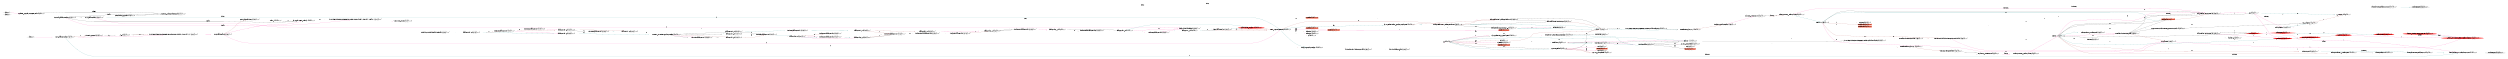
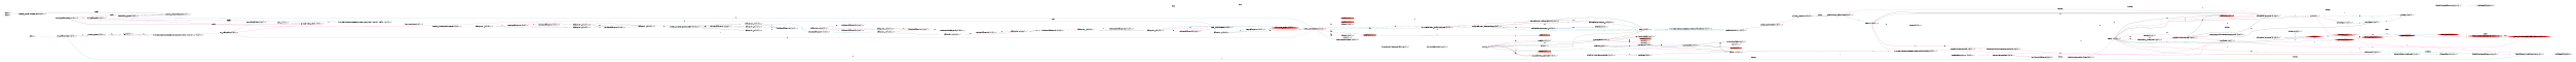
  digraph {
    rankdir=LR
    node [color=gray40 fillcolor=white shape=ellipse style=filled]
    edge [arrowhead=box color=deeppink style=dashed]
    n1 [color=blue label="mlt.setMaxDocFreq(localParams.getInt(\"maxdf\"))@@@18@@@['1', '1', '1']"]
    n2 [color=brown label="boostFields = SolrPluginUtils.parseFieldBoosts(qf)@@@25@@@['1', '1', '0']"]
    n3 [color=blue label="localParams.get(\"boost\") != null@@@20@@@['0', '0', '1']" shape=diamond]
    n4 [fillcolor=red label="ArrayList<String> fields = new ArrayList<>()@@@27@@@['0', '1', '0']"]
    n5 [label="mlt.setBoost(localParams.getBool(\"boost\"))@@@21@@@['1', '0', '1']"]
    n6 [color=blue label="boostFields = SolrPluginUtils.parseFieldBoosts(qf)@@@22@@@['1', '1', '1']"]
    n7 [color=blue label="mlt.setAnalyzer(req.getSchema().getIndexAnalyzer())@@@24@@@['0', '0', '1']"]
    n8 [color=brown label="boostFields.size() > 0@@@57@@@['1', '0', '1']" shape=diamond]
    n9 [color=blue label="newQ.setDisableCoord(boostedMLTQuery.isCoordDisabled())@@@59@@@['1', '1', '1']"]
    n10 [label="b != null@@@64@@@['1', '1', '1']" shape=diamond]
    n11 [label="newQ.add(q,clause.getOccur())@@@67@@@['0', '0', '1']"]
    n12 [label="Query q = clause.getQuery()@@@58@@@['1', '1', '0']"]
    n13 [label="Float b = boostFields.get(((TermQuery)q).getTerm().field())@@@63@@@['1', '1', '1']"]
    n14 [color=blue label="Query q = clause.getQuery()@@@62@@@['1', '0', '1']"]
    n15 [label="BooleanQuery.Builder realMLTQuery = new BooleanQuery.Builder()@@@71@@@['0', '0', '1']"]
    n16 [color=blue label="boostedMLTQuery = newQ.build()@@@69@@@['0', '0', '1']"]
    n17 [label="boostedMLTQuery@@@61@@@['0', '0', '1']"]
    n18 [label="newQ.setMinimumNumberShouldMatch(boostedMLTQuery.getMinimumNumberShouldMatch())@@@60@@@['0', '0', '1']"]
    n19 [label="BooleanQuery.Builder newQ = new BooleanQuery.Builder()@@@58@@@['0', '0', '1']"]
    n20 [color=blue fillcolor=tomato label="BooleanClause clause@@@61@@@['1', '1', '1']" shape=box]
    n21 [color=blue label="realMLTQuery.add(createIdQuery(\"id\",id),BooleanClause.Occur.MUST_NOT)@@@74@@@['0', '0', '1']"]
    n22 [label="q = new BoostQuery(q,b)@@@65@@@['1', '1', '1']"]
    n23 [color=brown fillcolor=red label="q = new BoostQuery(q,b)@@@61@@@['1', '0', '0']"]
    n24 [fillcolor=red label="q instanceof BoostQuery@@@60@@@['0', '1', '0']" shape=diamond]
    n25 [fillcolor=red label="q = ((fieldBoost != null)? new BoostQuery(q,fieldBoost * originalBoost): clause.getQuery())@@@66@@@['0', '1', '0']"]
    n26 [color=brown label="float originalBoost = 1f@@@59@@@['0', '1', '0']"]
    n27 [fillcolor=red label="BoostQuery bq = (BoostQuery)q@@@61@@@['0', '1', '0']"]
    n28 [color=brown label="Float b = boostFields.get(((TermQuery)q).getTerm().field())@@@59@@@['1', '0', '0']"]
    n29 [color=blue label="realMLTQuery.setDisableCoord(true)@@@72@@@['0', '0', '1']"]
    n30 [label="realMLTQuery.add(boostedMLTQuery,BooleanClause.Occur.MUST)@@@73@@@['0', '0', '1']"]
    n31 [label="SolrIndexSearcher searcher = req.getSearcher()@@@6@@@['1', '1', '0']"]
    n32 [color=brown label="Query docIdQuery = createIdQuery(defaultField,uniqueValue)@@@7@@@['1', '1', '0']"]
    n33 [label="realMLTQuery.add(docIdQuery,BooleanClause.Occur.MUST_NOT)@@@74@@@['0', '1', '0']"]
    n34 [color=blue label="String(( qf = localParams.getParams(\"qf\")@@@8@@@['1', '1', '1']"]
    n35 [label="TopDocs td = searcher.search(docIdQuery,1)@@@10@@@['1', '1', '0']"]
    n36 [color=brown label="fieldNames.size() < 1@@@47@@@['0', '0', '1']" shape=diamond]
    n37 [color=brown label="throw new SolrException(SolrException.ErrorCode.BAD_REQUEST,\"MoreLikeThis requires at least one similarity field: qf\")@@@48@@@['1', '1', '1']"]
    n38 [color=blue label="mlt.setFieldNames(fieldNames.toArray(new String(((())@@@50@@@['0', '0', '1']"]
    n39 [color=blue label="newQ.setDisableCoord(boostedMLTQuery.isCoordDisabled())@@@55@@@['1', '1', '0']"]
    n40 [color=brown label="filteredDocument.put(field,doc.getFieldValues(field))@@@52@@@['0', '0', '1']"]
    n41 [color=blue label="MoreLikeThis mlt = new MoreLikeThis(req.getSearcher().getIndexReader())@@@10@@@['1', '1', '1']"]
    n42 [label="localParams.get(\"maxwl\") != null@@@17@@@['1', '0', '0']" shape=diamond]
    n43 [color=blue label="localParams.getInt(\"mintf\") != null@@@11@@@['0', '0', '1']" shape=diamond]
    n44 [color=brown label="localParams.get(\"maxwl\") != null@@@17@@@['0', '1', '0']" shape=diamond]
    n45 [label="mlt.setMinWordLen(localParams.getInt(\"minwl\"))@@@16@@@['0', '1', '0']"]
    n46 [color=brown label="mlt.setMinTermFreq(localParams.getInt(\"mintf\"))@@@11@@@['1', '1', '1']"]
    n47 [color=blue label="localParams.get(\"maxqt\") != null@@@18@@@['1', '1', '0']" shape=diamond]
    n48 [label="mlt.setMinDocFreq(localParams.getInt(\"mindf\",0))@@@12@@@['0', '0', '1']"]
    n49 [color=brown label="localParams.getInt(\"mintf\") != null@@@14@@@['0', '1', '0']" shape=diamond]
    n50 [color=brown label="localParams.getInt(\"mindf\") != null@@@15@@@['0', '1', '0']" shape=diamond]
    n51 [color=brown label="mlt.setMinTermFreq(localParams.getInt(\"mintf\"))@@@14@@@['1', '1', '0']"]
    n52 [label="mlt.setMinDocFreq(localParams.getInt(\"mindf\"))@@@15@@@['1', '1', '0']"]
    n53 [label="localParams.getInt(\"mindf\") != null@@@15@@@['1', '0', '0']" shape=diamond]
    n54 [label="mlt.setMinTermFreq(localParams.getInt(\"mintf\"))@@@14@@@['1', '0', '0']"]
    n55 [label="String uniqueValue = localParams.get(QueryParsing.V)@@@4@@@['1', '1', '0']"]
    n56 [label="String(( qf = localParams.getParams(\"qf\")@@@5@@@['1', '1', '0']"]
    n57 [color=blue label="throw new SolrException(SolrException.ErrorCode.BAD_REQUEST,\"Error completing MLT request. Could not fetch \" + \"document with id (\" + uniqueValue + \"(\")@@@11@@@['1', '0', '0']"]
    n58 [label="Map<String,Float> boostFields = new HashMap<>()@@@9@@@['1', '1', '1']"]
    n59 [color=blue label="ScoreDoc(( scoreDocs = td.scoreDocs@@@12@@@['1', '1', '0']"]
    n60 [fillcolor=lightgray label="return realMLTQuery.build()@@@75@@@['0', '0', '1']"]
    n61 [color=brown label="mlt.setMaxQueryTerms(localParams.getInt(\"maxqt\"))@@@18@@@['0', '1', '0']"]
    n62 [color=brown label="mlt.setMinWordLen(localParams.getInt(\"minwl\"))@@@13@@@['1', '1', '1']"]
    n63 [color=brown label="localParams.get(\"maxntp\") != null@@@19@@@['1', '0', '0']" shape=diamond]
    n64 [label="mlt.setMaxQueryTerms(localParams.getInt(\"maxqt\"))@@@18@@@['1', '0', '0']"]
    n65 [fillcolor=red label="b != null@@@60@@@['1', '0', '0']" shape=diamond]
    n66 [fillcolor=red label="Float fieldBoost = boostFields.get(((TermQuery)q).getTerm().field())@@@65@@@['0', '1', '0']"]
    n67 [color=blue fillcolor=red label="originalBoost = bq.getBoost()@@@63@@@['0', '1', '0']"]
    n68 [color=blue fillcolor=red label="q = bq.getQuery()@@@62@@@['0', '1', '0']"]
    n69 [color=brown label="localParams.get(\"minwl\") != null@@@16@@@['1', '0', '0']" shape=diamond]
    n70 [label="strings@@@32@@@['1', '1', '0']"]
    n71 [color=brown fillcolor=lightgray label="parse['0', '0', '1']" shape=diamond]
    n72 [color=brown label="String id = localParams.get(QueryParsing.V)@@@3@@@['0', '0', '1']"]
    n73 [label="throw new SolrException(SolrException.ErrorCode.BAD_REQUEST,\"Error completing MLT request. Could not fetch \" + \"document with id (\" + id + \"(\")@@@6@@@['0', '0', '1']"]
    n74 [label="SolrDocument doc = getDocument(id)@@@4@@@['0', '0', '1']"]
    n75 [color=blue label="fieldNames.get(fieldName).indexed() && fieldNames.get(fieldName).stored()@@@43@@@['1', '1', '0']" shape=diamond]
    n76 [color=brown label="fieldNames.get(fieldName).indexed() && fieldNames.get(fieldName).stored()@@@43@@@['1', '0', '0']" shape=diamond]
    n77 [label="!StringUtils.isEmpty(fieldName)@@@30@@@['1', '1', '0']" shape=diamond]
    n78 [color=blue fillcolor=tomato label="String fieldName@@@42@@@['1', '1', '0']" shape=box]
    n79 [color=brown fillcolor=tomato label="String fieldName@@@29@@@['1', '0', '0']" shape=box]
    n80 [color=blue label="Map<String,SchemaField> fieldNames = req.getSearcher().getSchema().getFields()@@@41@@@['1', '1', '0']"]
    n81 [color=brown fillcolor=tomato label="String fieldName@@@29@@@['0', '1', '0']" shape=box]
    n82 [color=brown label="fieldNames.keySet()@@@42@@@['0', '1', '0']"]
    n83 [label="fieldNames.keySet()@@@42@@@['1', '0', '0']"]
    n84 [color=brown label="qf@@@29@@@['1', '1', '0']"]
    n85 [color=brown label="fieldNames.get(fieldName).getType().getNumericType() == null@@@43@@@['0', '1', '0']" shape=diamond]
    n86 [color=brown label="fields.size() < 1@@@46@@@['1', '1', '0']" shape=diamond]
    n87 [color=brown label="Map<String,Collection<Object>> filteredDocument = new HashMap()@@@25@@@['0', '0', '1']"]
    n88 [color=blue label="fieldNames.get(fieldName).getType().getNumericType() == null@@@43@@@['1', '0', '0']" shape=diamond]
    n89 [color=blue label="qf != null@@@27@@@['1', '1', '1']" shape=diamond]
    n90 [color=blue label="String(( strings = splitList.split(fieldName)@@@31@@@['1', '1', '0']"]
    n91 [label="strings@@@32@@@['1', '0', '0']"]
    n92 [color=blue fillcolor=tomato label="String string@@@32@@@['0', '1', '0']" shape=box]
    n93 [fillcolor=tomato label="String field@@@41@@@['0', '0', '1']" shape=box]
    n94 [color=brown label="Map<String,SchemaField> fields = req.getSchema().getFields()@@@40@@@['0', '0', '1']"]
    n95 [color=brown label="mlt.setMaxQueryTerms(localParams.getInt(\"maxqt\"))@@@15@@@['0', '0', '1']"]
    n96 [label="localParams.get(\"maxntp\") != null@@@16@@@['0', '0', '1']" shape=diamond]
    n97 [color=brown label="localParams.get(\"maxdf\") != null@@@17@@@['1', '1', '1']" shape=diamond]
    n98 [color=brown label="mlt.setMaxNumTokensParsed(localParams.getInt(\"maxntp\"))@@@16@@@['0', '0', '1']"]
    n99 [label="localParams.get(\"minwl\") != null@@@13@@@['0', '0', '1']" shape=diamond]
    n100 [label="Query rawMLTQuery = mlt.like(filteredDocument)@@@55@@@['0', '0', '1']"]
    n101 [label="ArrayList<String> fieldNames = new ArrayList()@@@26@@@['0', '0', '1']"]
    n102 [color=blue label="BooleanQuery boostedMLTQuery = (BooleanQuery)rawMLTQuery@@@56@@@['0', '0', '1']"]
    n103 [color=brown label="mlt.setMaxWordLen(localParams.getInt(\"maxwl\"))@@@14@@@['1', '1', '1']"]
    n104 [color=brown label="localParams.get(\"maxwl\") != null@@@14@@@['0', '0', '1']" shape=diamond]
    n105 [color=blue label="mlt.setMaxNumTokensParsed(localParams.getInt(\"maxntp\"))@@@19@@@['0', '1', '0']"]
    n106 [color=brown label="newQ.setMinimumNumberShouldMatch(boostedMLTQuery.getMinimumNumberShouldMatch())@@@56@@@['1', '1', '0']"]
    n107 [label="BooleanQuery boostedMLTQuery = (BooleanQuery)rawMLTQuery@@@52@@@['1', '1', '0']"]
    n108 [color=blue label="boostFields.size() > 0@@@53@@@['1', '1', '0']" shape=diamond]
    n109 [color=brown label="boostedMLTQuery@@@57@@@['0', '1', '0']"]
-   n110 [color=blue fillcolor=tomato label="BooleanClause clause@@@57@@@['1', '1', '0']" shape=box]
-   n111 [fillcolor=tomato label="BooleanClause clause@@@57@@@['1', '0', '0']" shape=box]
    n112 [color=blue fillcolor=tomato label="String string@@@31@@@['0', '0', '1']" shape=box]
    n113 [color=brown fillcolor=lightgray label="return realMLTQuery.build()@@@75@@@['0', '1', '0']"]
    n114 [color=brown fillcolor=lightgray label="parse['0', '1', '0']" shape=diamond]
    n115 [label="String defaultField = req.getSchema().getUniqueKeyField().getName()@@@3@@@['1', '1', '0']"]
    n116 [label="fields.add(fieldName)@@@43@@@['0', '1', '0']"]
    n117 [color=brown label="throw new SolrException(SolrException.ErrorCode.BAD_REQUEST,\"MoreLikeThis requires at least one similarity field: qf\")@@@47@@@['1', '1', '0']"]
    n118 [color=brown label="mlt.setFieldNames(fields.toArray(new String(((())@@@49@@@['1', '1', '0']"]
    n119 [color=brown label="doc == null@@@5@@@['0', '0', '1']" shape=diamond]
    n120 [color=brown label="qf@@@28@@@['1', '1', '1']"]
    n121 [color=blue label="fieldNames.add(string)@@@33@@@['0', '0', '1']"]
    n122 [color=blue label="!StringUtils.isEmpty(string)@@@32@@@['0', '0', '1']" shape=diamond]
    n123 [label="!StringUtils.isEmpty(fieldName)@@@29@@@['0', '0', '1']" shape=diamond]
    n124 [color=brown label="doc.getFieldNames()@@@41@@@['0', '0', '1']"]
    n125 [fillcolor=tomato label="String fieldName@@@28@@@['0', '0', '1']" shape=box]
    n126 [color=blue label="fields.get(field).stored() && fields.get(field).getType().isExplicitAnalyzer()@@@42@@@['0', '0', '1']" shape=diamond]
    n127 [label="String(( strings = splitList.split(fieldName)@@@30@@@['0', '0', '1']"]
    n128 [color=brown label="strings@@@31@@@['0', '0', '1']"]
    n129 [color=blue label="mlt.setAnalyzer(req.getSchema().getIndexAnalyzer())@@@50@@@['1', '1', '0']"]
    n130 [label="td.totalHits != 1@@@11@@@['0', '1', '0']" shape=diamond]
    n131 [label="Query rawMLTQuery = mlt.like(scoreDocs(0(.doc)@@@51@@@['1', '1', '0']"]
    n132 [color=blue label="MoreLikeThis mlt = new MoreLikeThis(req.getSearcher().getIndexReader())@@@13@@@['1', '1', '0']"]
    n133 [label="localParams.get(\"maxqt\") != null@@@15@@@['1', '1', '1']" shape=diamond]
    n134 [color=brown label="fieldNames.add(field)@@@43@@@['0', '0', '1']"]
    n135 [color=brown fillcolor=lightgray label="parse['1', '0', '0']" shape=diamond]
    n1 -> n2 [style=bold]
    n1 -> n3 [color=brown]
    n2 -> n4 [arrowhead=tee color=brown]
    n2 -> n5 [color=teal]
    n3 -> n5 [arrowhead=tee color=teal style=bold]
    n3 -> n5 [label=true]
    n3 -> n6 [color=brown label=true style=bold]
    n3 -> n7 [color=brown]
    n4 -> n6 [color=brown style=bold]
    n5 -> n4 [arrowhead=tee color=teal label=0 style=bold]
    n5 -> n6 [arrowhead=tee color=brown style=bold]
    n6 -> n7 [color=teal style=bold]
    n6 -> n75 [arrowhead=tee color=brown label=true style=bold]
    n6 -> n76 [label=true]
    n6 -> n77 [arrowhead=tee color=teal]
    n6 -> n77 [arrowhead=tee color=black label=true]
    n6 -> n78 [arrowhead=tee label=false style=bold]
    n6 -> n79 [color=black label=true]
    n6 -> n80 [color=teal label=false style=bold]
    n6 -> n80 [color=brown]
    n6 -> n81 [label=true]
    n6 -> n82 [color=brown label=false]
    n6 -> n83 [label=false]
    n6 -> n84 [color=brown label=true]
    n7 -> n87 [arrowhead=tee]
    n8 -> n9 [arrowhead=tee style=bold]
    n8 -> n9 [arrowhead=tee label=true]
    n8 -> n10 [color=black label=true style=bold]
    n8 -> n11 [arrowhead=tee color=teal label=true]
    n8 -> n12 [arrowhead=tee color=brown]
    n8 -> n13 [label=true style=bold]
    n8 -> n14 [color=black label=true]
    n8 -> n15 [arrowhead=tee color=brown style=bold]
    n8 -> n16 [color=brown label=true style=bold]
    n8 -> n17 [arrowhead=tee color=black label=true]
    n8 -> n18 [color=teal label=true]
    n8 -> n19 [color=teal label=true style=bold]
    n8 -> n19 [arrowhead=tee]
    n8 -> n20 [color=black label=true style=bold]
    n9 -> n12 [arrowhead=tee color=brown style=bold]
    n9 -> n13 [arrowhead=tee color=black label=boostedMLTQuery style=bold]
    n9 -> n18 [arrowhead=tee color=black style=bold]
    n9 -> n20 [arrowhead=tee color=black style=bold]
    n10 -> n11 [style=bold]
    n10 -> n21 [arrowhead=tee label=0 style=bold]
    n10 -> n22
    n10 -> n22 [color=teal label=true style=bold]
    n11 -> n14 [color=black]
    n11 -> n16 [arrowhead=tee color=brown]
    n12 -> n8 [arrowhead=tee color=teal label=q]
    n12 -> n23 [arrowhead=tee color=black label=q]
    n12 -> n24 [arrowhead=tee color=teal label=q]
    n12 -> n25 [arrowhead=tee label=q style=bold]
    n12 -> n26 [arrowhead=tee color=teal]
    n12 -> n27 [color=black label=q]
    n12 -> n28 [color=brown]
    n13 -> n10 [style=bold]
    n13 -> n10 [arrowhead=tee color=teal label=b]
    n13 -> n22 [color=brown label=b]
    n14 -> n11 [arrowhead=tee color=teal label=q style=bold]
    n14 -> n13 [arrowhead=tee]
    n14 -> n22 [arrowhead=tee color=brown label=q style=bold]
    n15 -> n29 [arrowhead=tee color=black style=bold]
    n16 -> n15 [arrowhead=tee]
    n16 -> n30 [arrowhead=tee color=teal label=boostedMLTQuery style=bold]
    n18 -> n14 [color=black style=bold]
    n19 -> n9 [style=bold]
    n20 -> n13 [arrowhead=tee color=brown style=bold]
    n20 -> n14 [arrowhead=tee color=teal]
    n20 -> n22 [arrowhead=tee color=teal label=boostedMLTQuery]
    n21 -> n60 [color=teal]
    n22 -> n11 [label=q]
    n22 -> n11 [arrowhead=tee]
    n22 -> n33 [color=brown]
    n23 -> n8 [arrowhead=tee color=teal style=bold]
    n23 -> n8 [arrowhead=tee label=q]
    n23 -> n27 [color=brown label=0 style=bold]
    n24 -> n27 [color=black]
    n24 -> n27 [label=true]
    n24 -> n66 [arrowhead=tee color=black]
    n24 -> n67 [color=teal label=true style=bold]
    n24 -> n68 [color=brown label=true]
    n25 -> n9 [color=black label=q]
    n25 -> n9 [color=brown]
    n26 -> n24 [color=black]
    n26 -> n25 [arrowhead=tee label=originalBoost]
    n27 -> n68 [color=brown style=bold]
    n28 -> n23 [label=b style=bold]
    n28 -> n65 [color=black label=b]
    n28 -> n65 [color=black style=bold]
    n29 -> n30 [arrowhead=tee color=brown]
    n30 -> n21 [color=teal style=bold]
    n31 -> n32 [arrowhead=tee color=black style=bold]
    n32 -> n10 [color=black label=docIdQuery]
    n32 -> n33 [arrowhead=tee color=black label=docIdQuery]
    n32 -> n34 [color=brown]
    n32 -> n35 [color=teal label=docIdQuery]
    n33 -> n113 [color=teal style=bold]
    n34 -> n6 [arrowhead=tee label=qf style=bold]
    n34 -> n35 [arrowhead=tee color=brown style=bold]
    n34 -> n58 [arrowhead=tee style=bold]
    n34 -> n89 [color=black label=qf]
    n35 -> n58 [arrowhead=tee color=teal]
    n35 -> n130 [arrowhead=tee color=brown]
    n36 -> n37 [color=black style=bold]
    n36 -> n37 [arrowhead=tee color=black label=true]
    n36 -> n38 [color=brown]
    n37 -> n38 [arrowhead=tee color=teal]
    n37 -> n39 [arrowhead=tee color=brown]
    n38 -> n40 [color=brown style=bold]
    n39 -> n106 [arrowhead=tee color=brown style=bold]
    n40 -> n100 [color=black style=bold]
    n41 -> n42 [color=black style=bold]
    n41 -> n43 [color=black style=bold]
    n41 -> n44 [arrowhead=tee color=brown style=bold]
    n41 -> n45 [arrowhead=tee color=black style=bold]
    n41 -> n45 [label=true style=bold]
    n42 -> n46 [color=black]
    n42 -> n46 [arrowhead=tee color=teal label=true]
    n42 -> n47 [color=brown]
    n43 -> n46 [color=black label=true style=bold]
    n43 -> n46 [arrowhead=tee]
    n43 -> n48 [arrowhead=tee color=teal style=bold]
    n44 -> n46 [color=brown style=bold]
    n44 -> n46 [arrowhead=tee color=brown label=true]
    n44 -> n47 [arrowhead=tee color=black]
    n45 -> n44 [color=black style=bold]
    n46 -> n47 [arrowhead=tee color=teal style=bold]
    n46 -> n48
    n47 -> n61 [arrowhead=tee color=black]
    n47 -> n61 [arrowhead=tee color=brown label=true style=bold]
    n47 -> n62 [color=black]
    n47 -> n63 [arrowhead=tee style=bold]
    n47 -> n64 [color=teal label=true style=bold]
    n47 -> n64 [arrowhead=tee style=bold]
    n48 -> n99 [color=teal style=bold]
    n49 -> n50 [color=teal style=bold]
    n49 -> n51 [arrowhead=tee color=brown label=true style=bold]
    n49 -> n51 [color=brown]
    n50 -> n41 [arrowhead=tee color=teal style=bold]
    n50 -> n52 [arrowhead=tee]
    n50 -> n52 [color=black label=true]
    n51 -> n50 [style=bold]
    n51 -> n53 [color=brown style=bold]
    n51 -> n54 [arrowhead=tee color=brown]
    n51 -> n54 [label=true]
    n52 -> n41 [arrowhead=tee color=brown]
    n52 -> n48 [color=brown label=0]
    n52 -> n69 [arrowhead=tee color=teal style=bold]
    n53 -> n52 [arrowhead=tee color=black]
    n53 -> n52 [arrowhead=tee color=black label=true style=bold]
    n53 -> n69 [arrowhead=tee color=brown style=bold]
    n54 -> n53 [arrowhead=tee style=bold]
    n55 -> n32 [color=black label=uniqueValue style=bold]
    n55 -> n56 [arrowhead=tee color=black style=bold]
    n55 -> n57 [label=uniqueValue style=bold]
    n55 -> n58 [color=black label=uniqueValue style=bold]
    n56 -> n2 [arrowhead=tee label=qf style=bold]
    n56 -> n6 [color=teal label=qf style=bold]
    n56 -> n31 [arrowhead=tee color=brown]
    n57 -> n59 [color=black]
    n58 -> n41 [arrowhead=tee]
    n58 -> n57
    n58 -> n57 [arrowhead=tee color=brown label=true]
    n58 -> n59 [arrowhead=tee color=black]
    n59 -> n131 [arrowhead=tee color=teal label=scoreDocs]
    n59 -> n132 [color=brown]
    n61 -> n62 [color=brown]
    n62 -> n103 [color=black]
    n62 -> n104 [color=brown]
    n62 -> n105 [arrowhead=tee color=teal]
    n62 -> n105 [arrowhead=tee label=true]
    n63 -> n62 [arrowhead=tee color=brown label=true style=bold]
    n63 -> n62 [arrowhead=tee color=black style=bold]
    n63 -> n103 [arrowhead=tee color=brown]
    n64 -> n63 [color=teal style=bold]
    n65 -> n8 [arrowhead=tee color=black style=bold]
    n65 -> n23 [color=black label=true]
    n65 -> n23 [color=black]
    n65 -> n24 [arrowhead=tee label=0 style=bold]
    n66 -> n25 [color=teal label=fieldBoost style=bold]
    n66 -> n25 [style=bold]
    n67 -> n25 [color=teal label=originalBoost]
    n67 -> n66 [arrowhead=tee color=brown]
    n68 -> n25 [label=q style=bold]
    n68 -> n67 [arrowhead=tee color=black]
    n69 -> n41 [color=brown label=true]
    n69 -> n41 [color=teal]
    n69 -> n42 [color=teal]
    n71 -> n72 [arrowhead=tee style=bold]
    n72 -> n21 [color=teal label=id style=bold]
    n72 -> n73 [label=id style=bold]
    n72 -> n74
    n72 -> n74 [color=brown label=id style=bold]
    n73 -> n34 [style=bold]
    n74 -> n119 [color=black label=doc]
    n74 -> n119 [arrowhead=tee color=black style=bold]
    n75 -> n76 [arrowhead=tee color=brown style=bold]
    n75 -> n85 [color=black label=true]
    n75 -> n85 [color=teal]
    n75 -> n86 [color=teal style=bold]
    n76 -> n86 [arrowhead=tee color=black style=bold]
    n76 -> n88 [arrowhead=tee color=black label=true style=bold]
    n76 -> n88 [arrowhead=tee]
    n77 -> n70 [label=true style=bold]
    n77 -> n86 [color=black style=bold]
    n77 -> n89 [arrowhead=tee color=black label=true style=bold]
    n77 -> n90 [color=brown label=true style=bold]
    n77 -> n90 [arrowhead=tee color=brown style=bold]
    n77 -> n91 [label=true style=bold]
    n77 -> n92 [color=brown label=true]
    n78 -> n93 [label=0 style=bold]
    n80 -> n75 [arrowhead=tee color=teal style=bold]
    n80 -> n76 [arrowhead=tee color=brown style=bold]
    n80 -> n94 [color=brown label=0]
    n85 -> n75 [color=black style=bold]
    n85 -> n86 [arrowhead=tee color=teal style=bold]
    n85 -> n116 [color=teal label=true style=bold]
    n85 -> n116 [arrowhead=tee style=bold]
    n86 -> n117 [color=black style=bold]
    n86 -> n117 [arrowhead=tee color=black label=true]
    n86 -> n118 [arrowhead=tee color=teal style=bold]
    n87 -> n100 [color=black label=filteredDocument]
    n87 -> n101 [arrowhead=tee color=teal]
    n88 -> n75 [arrowhead=tee color=black style=bold]
    n88 -> n75 [arrowhead=tee label=true]
    n88 -> n76 [color=brown]
    n88 -> n86 [arrowhead=tee color=brown style=bold]
    n89 -> n77 [arrowhead=tee color=teal style=bold]
    n89 -> n86 [color=teal]
    n89 -> n93 [arrowhead=tee label=false]
    n89 -> n94 [label=false style=bold]
    n89 -> n94 [arrowhead=tee color=black style=bold]
    n89 -> n120 [arrowhead=tee label=true]
    n89 -> n120
    n89 -> n123 [arrowhead=tee color=teal style=bold]
    n89 -> n123 [arrowhead=tee color=brown label=true]
    n89 -> n124 [arrowhead=tee label=false style=bold]
    n89 -> n125 [arrowhead=tee color=brown label=true style=bold]
    n89 -> n126 [arrowhead=tee label=true]
    n90 -> n89 [color=brown]
    n94 -> n126
    n95 -> n96 [style=bold]
    n96 -> n97 [arrowhead=tee color=black style=bold]
    n96 -> n98 [color=black label=true]
    n96 -> n98 [arrowhead=tee]
    n97 -> n1
    n97 -> n1 [label=true]
    n97 -> n2 [label=true style=bold]
    n97 -> n3 [color=teal]
    n97 -> n4 [arrowhead=tee color=teal style=bold]
    n97 -> n5 [color=brown]
    n98 -> n97 [arrowhead=tee color=brown]
    n99 -> n62 [label=true]
    n99 -> n62 [color=brown style=bold]
    n99 -> n104 [color=brown style=bold]
    n100 -> n102 [arrowhead=tee color=teal label=rawMLTQuery]
    n100 -> n102 [style=bold]
    n101 -> n89
    n102 -> n8 [style=bold]
    n102 -> n30 [arrowhead=tee color=teal label=boostedMLTQuery]
    n103 -> n97
    n103 -> n133 [color=black label=true]
    n103 -> n133 [color=brown style=bold]
    n104 -> n103 [arrowhead=tee label=true]
    n104 -> n103
    n104 -> n133 [style=bold]
    n105 -> n103 [arrowhead=tee color=black]
    n106 -> n12 [arrowhead=tee style=bold]
    n107 -> n13 [label=boostedMLTQuery style=bold]
    n107 -> n22 [color=brown label=boostedMLTQuery]
    n107 -> n108 [color=teal style=bold]
    n108 -> n9 [label=true]
    n108 -> n12 [label=true style=bold]
    n108 -> n13 [arrowhead=tee color=black style=bold]
    n108 -> n20 [arrowhead=tee color=teal]
    n108 -> n20 [arrowhead=tee color=teal label=true style=bold]
    n108 -> n24 [color=black label=true]
    n108 -> n25 [arrowhead=tee color=brown label=true]
    n108 -> n26 [color=black label=true]
    n108 -> n28 [label=true]
    n108 -> n37 [arrowhead=tee label=true]
    n108 -> n37
    n108 -> n39 [arrowhead=tee label=true]
    n108 -> n65 [color=black label=true]
    n108 -> n66 [arrowhead=tee color=brown label=true]
    n108 -> n106 [arrowhead=tee color=brown label=true style=bold]
    n108 -> n109 [color=brown label=true]
-   n108 -> n110 [color=brown label=true style=bold]
-   n108 -> n111 [arrowhead=tee color=brown label=true]
    n114 -> n115 [arrowhead=tee style=bold]
    n115 -> n32 [arrowhead=tee color=black label=defaultField style=bold]
    n115 -> n55 [arrowhead=tee color=teal]
    n116 -> n75 [color=brown]
    n116 -> n86 [arrowhead=tee color=black]
    n117 -> n118 [color=black style=bold]
    n118 -> n38 [arrowhead=tee color=teal label=0]
    n118 -> n129 [color=brown style=bold]
    n119 -> n34 [arrowhead=tee]
    n119 -> n73 [arrowhead=tee color=brown style=bold]
    n119 -> n73 [arrowhead=tee color=black label=true style=bold]
    n120 -> n77 [arrowhead=tee color=brown]
    n120 -> n86 [color=brown style=bold]
    n120 -> n89 [arrowhead=tee color=brown style=bold]
    n120 -> n121 [color=teal label=0]
    n121 -> n36 [arrowhead=tee style=bold]
    n121 -> n112 [arrowhead=tee color=teal]
    n121 -> n122 [arrowhead=tee color=teal style=bold]
    n122 -> n36 [arrowhead=tee color=black style=bold]
    n122 -> n121 [arrowhead=tee color=teal label=true style=bold]
    n122 -> n121 [color=brown style=bold]
    n122 -> n123 [color=teal style=bold]
    n123 -> n36 [arrowhead=tee color=black style=bold]
    n123 -> n112 [color=black label=true style=bold]
    n123 -> n122 [label=true style=bold]
    n123 -> n127 [arrowhead=tee color=black style=bold]
    n123 -> n127 [label=true]
    n123 -> n128 [color=teal label=true]
    n126 -> n36 [color=teal style=bold]
    n126 -> n134 [color=black label=true]
    n126 -> n134 [color=teal]
    n127 -> n122 [arrowhead=tee color=brown]
    n129 -> n131 [style=bold]
    n130 -> n58 [arrowhead=tee color=black]
    n130 -> n58 [arrowhead=tee color=black label=true style=bold]
    n130 -> n59
    n131 -> n107 [arrowhead=tee color=brown label=rawMLTQuery style=bold]
    n131 -> n107 [color=black style=bold]
    n132 -> n49 [arrowhead=tee color=teal]
    n132 -> n51 [color=brown]
    n133 -> n95 [color=black style=bold]
    n133 -> n95 [arrowhead=tee color=black label=true style=bold]
    n133 -> n96
    n133 -> n97 [color=black]
    n134 -> n36 [arrowhead=tee]
    n134 -> n126 [arrowhead=tee color=black style=bold]
    n135 -> n115 [arrowhead=tee color=brown]
  }
